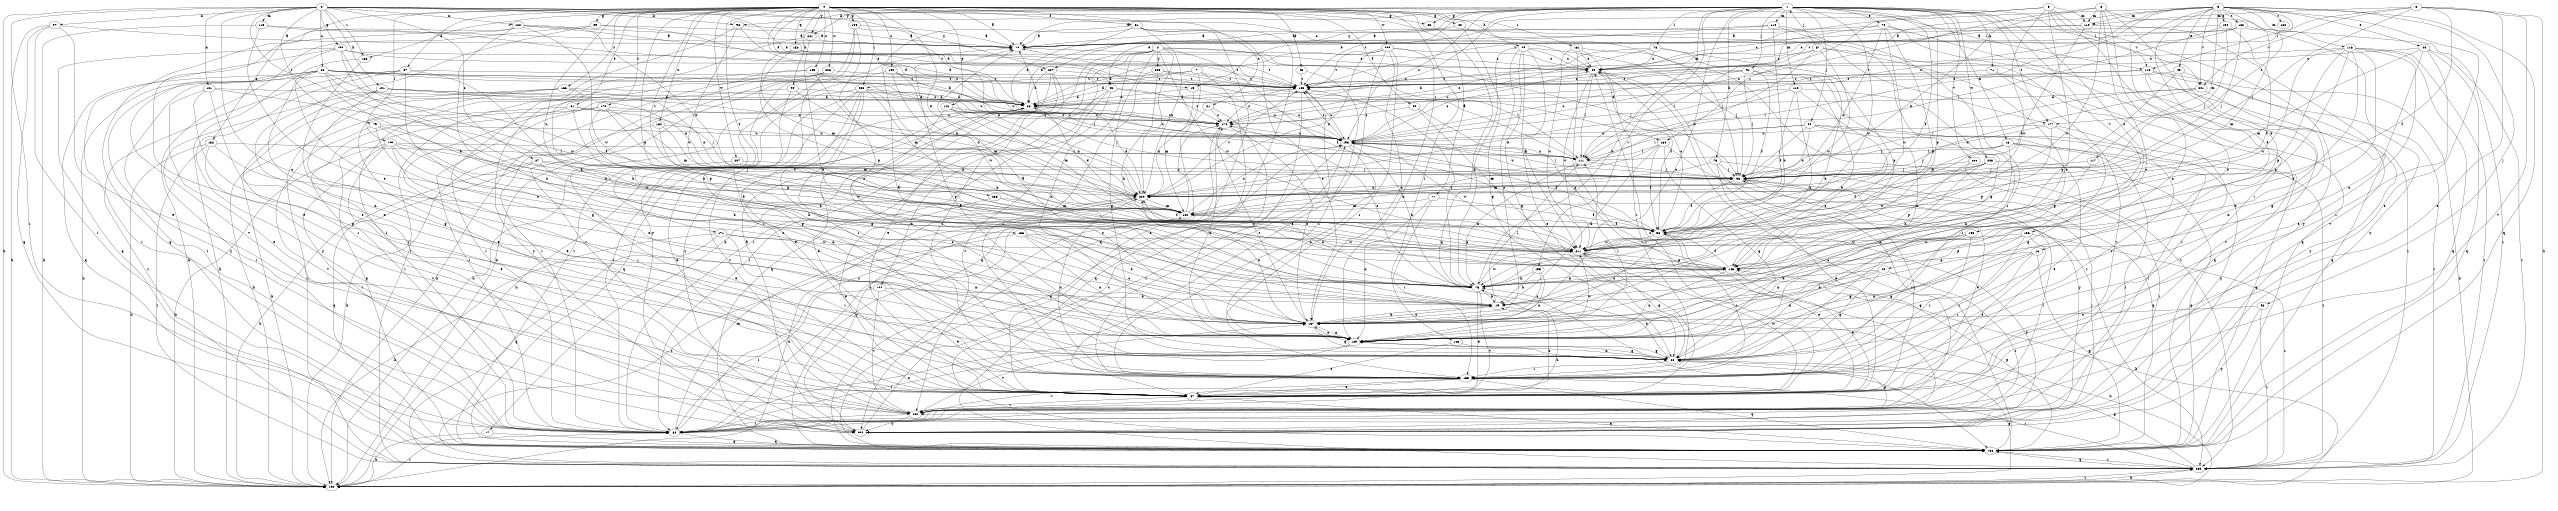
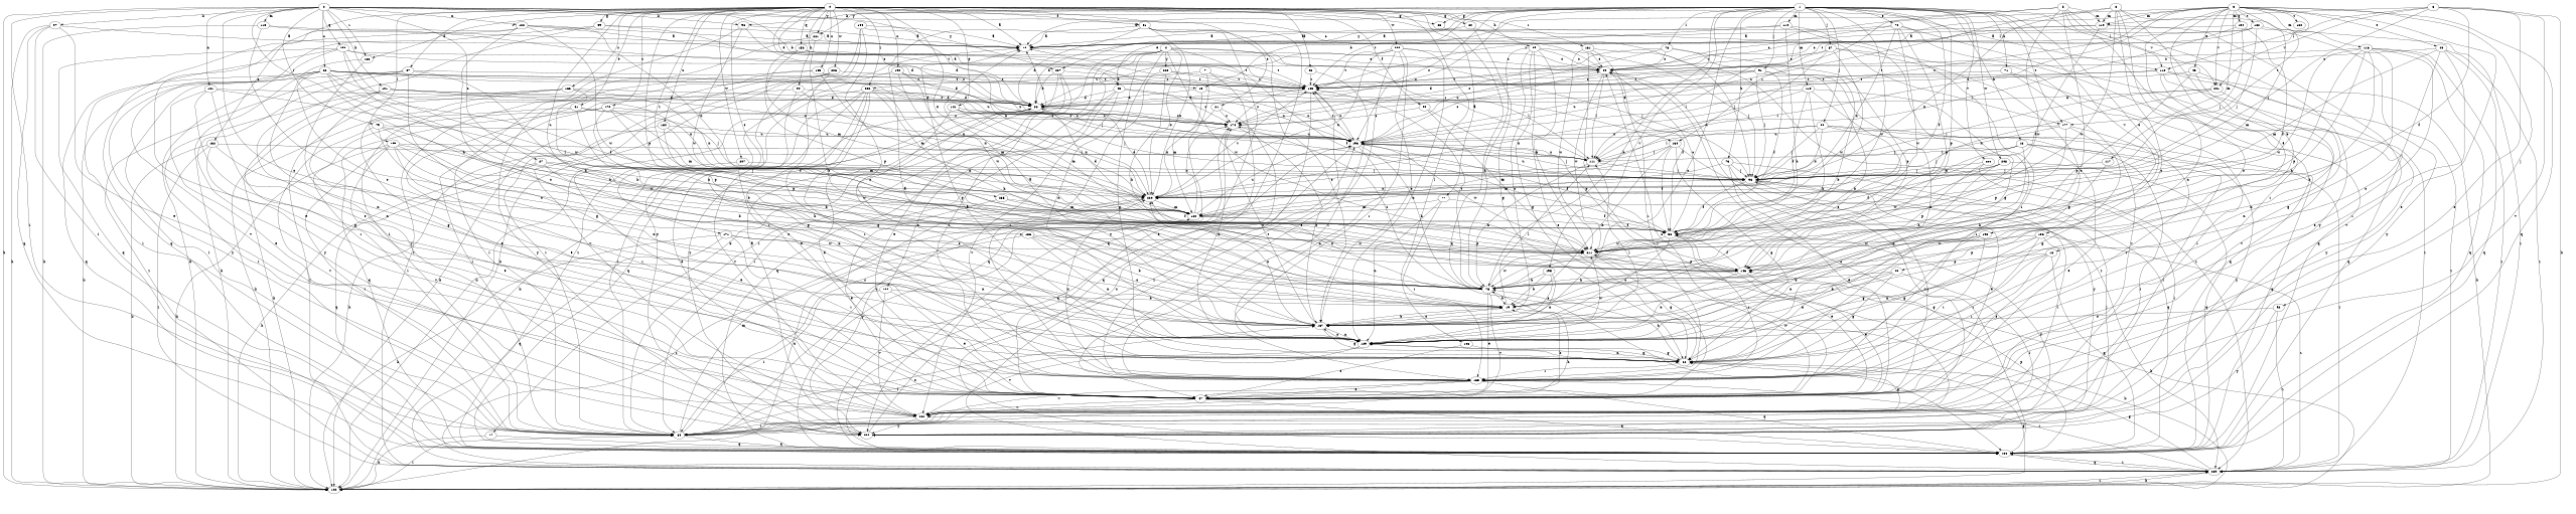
  strict digraph {
    0
    10
    21
    37
    38
    41
    43
    48
    51
    55
    59
    60
    69
    77
    94
    105
    108
    110
    132
    141
    144
    146
    152
    161
    163
    166
    171
    173
    184
    185
    186
    190
    204
    206
    207
    220
    221
    235
    238
    29
    174
    155
    75
    102
    183
    66
    230
    239
    202
    47
    93
    19
    193
    84
    165
    137
    211
    56
    129
    120
    111
    1
    13
    63
    70
    71
    73
    78
    87
    88
    91
    96
    113
    114
    136
    177
    195
    198
    200
    208
    227
    2
    15
    22
    27
    79
    97
    101
    115
    121
    122
    153
    3
    44
    45
    46
    92
    116
    117
    119
    154
    180
    182
    201
    4
    17
    124
    164
    228
    5
    6
    7
    8
    18
    0 -> 10 [label=a]
    0 -> 21 [label=c]
    0 -> 37 [label=d]
    0 -> 38 [label=d]
    0 -> 41 [label=e]
    0 -> 43 [label=e]
    0 -> 48 [label=f]
    0 -> 51 [label=f]
    0 -> 55 [label=f]
    0 -> 59 [label=g]
    0 -> 60 [label=g]
    0 -> 69 [label=h]
    0 -> 77 [label=i]
    0 -> 94 [label=k]
    0 -> 105 [label=l]
    0 -> 108 [label=l]
    0 -> 110 [label=l]
    0 -> 132 [label=o]
    0 -> 141 [label=p]
-   0 -> 144 [label=p]
    0 -> 146 [label=p]
    0 -> 152 [label=q]
    0 -> 161 [label=r]
    0 -> 163 [label=r]
    0 -> 166 [label=s]
    0 -> 171 [label=s]
    0 -> 173 [label=s]
    0 -> 184 [label=u]
    0 -> 185 [label=u]
    0 -> 186 [label=u]
    0 -> 190 [label=u]
    0 -> 204 [label=w]
    0 -> 206 [label=w]
    0 -> 207 [label=w]
    0 -> 220 [label=x]
    0 -> 221 [label=y]
    0 -> 235 [label=z]
    0 -> 238 [label=z]
    10 -> 29 [label=c]
    21 -> 220 [label=x]
    21 -> 174 [label=s]
    21 -> 155 [label=q]
    37 -> 75 [label=h]
    37 -> 102 [label=k]
    37 -> 183 [label=t]
    37 -> 66 [label=g]
    37 -> 230 [label=y]
    37 -> 239 [label=z]
    38 -> 174 [label=s]
    38 -> 202 [label=v]
    41 -> 174 [label=s]
    41 -> 102 [label=k]
    41 -> 47 [label=e]
    41 -> 93 [label=j]
    41 -> 19 [label=b]
    43 -> 38 [label=d]
    43 -> 174 [label=s]
    43 -> 155 [label=q]
    43 -> 202 [label=v]
    43 -> 193 [label=u]
    43 -> 84 [label=i]
    48 -> 183 [label=t]
    48 -> 165 [label=r]
    51 -> 10 [label=a]
    51 -> 38 [label=d]
    51 -> 220 [label=x]
    51 -> 155 [label=q]
    51 -> 230 [label=y]
    51 -> 239 [label=z]
    51 -> 137 [label=o]
    55 -> 146 [label=p]
    55 -> 174 [label=s]
    55 -> 211 [label=w]
    59 -> 10 [label=a]
    59 -> 38 [label=d]
    59 -> 102 [label=k]
    59 -> 47 [label=e]
    60 -> 10 [label=a]
    60 -> 66 [label=g]
    60 -> 93 [label=j]
    69 -> 29 [label=c]
    69 -> 75 [label=h]
    69 -> 66 [label=g]
    69 -> 47 [label=e]
    69 -> 93 [label=j]
    69 -> 137 [label=o]
    69 -> 211 [label=b]
    77 -> 165 [label=r]
    77 -> 56 [label=f]
    77 -> 129 [label=n]
    77 -> 120 [label=m]
    94 -> 38 [label=d]
    94 -> 220 [label=x]
    94 -> 66 [label=g]
    94 -> 84 [label=i]
    105 -> 75 [label=h]
    105 -> 102 [label=k]
    105 -> 47 [label=e]
    105 -> 84 [label=i]
    105 -> 165 [label=r]
    105 -> 211 [label=w]
    105 -> 129 [label=n]
    105 -> 111 [label=l]
    108 -> 66 [label=g]
    108 -> 47 [label=e]
    110 -> 155 [label=q]
    110 -> 102 [label=k]
    110 -> 183 [label=t]
    110 -> 239 [label=z]
    110 -> 202 [label=v]
    110 -> 111 [label=l]
    132 -> 102 [label=k]
    132 -> 239 [label=z]
    132 -> 202 [label=v]
    132 -> 137 [label=o]
    132 -> 111 [label=l]
    141 -> 220 [label=x]
    141 -> 174 [label=s]
    141 -> 93 [label=j]
    141 -> 129 [label=n]
    141 -> 120 [label=m]
    144 -> 10 [label=a]
    144 -> 220 [label=x]
    144 -> 102 [label=k]
    144 -> 230 [label=y]
    144 -> 137 [label=o]
    146 -> 75 [label=h]
    146 -> 47 [label=e]
    146 -> 56 [label=f]
    146 -> 129 [label=n]
    152 -> 146 [label=p]
    152 -> 29 [label=c]
    152 -> 183 [label=t]
    152 -> 120 [label=m]
    161 -> 29 [label=c]
    161 -> 239 [label=z]
    161 -> 84 [label=i]
    161 -> 165 [label=r]
    161 -> 211 [label=w]
    163 -> 102 [label=k]
    163 -> 230 [label=y]
    166 -> 38 [label=d]
    166 -> 102 [label=k]
    166 -> 239 [label=z]
    166 -> 47 [label=e]
    166 -> 19 [label=b]
    166 -> 193 [label=u]
    171 -> 155 [label=q]
    171 -> 102 [label=k]
    171 -> 165 [label=r]
    171 -> 211 [label=w]
    171 -> 129 [label=n]
    173 -> 146 [label=p]
    173 -> 174 [label=s]
    173 -> 155 [label=q]
    173 -> 84 [label=i]
    173 -> 56 [label=f]
    173 -> 120 [label=m]
    184 -> 146 [label=p]
    184 -> 102 [label=k]
    184 -> 193 [label=u]
    184 -> 120 [label=m]
    185 -> 183 [label=t]
    185 -> 230 [label=y]
    185 -> 193 [label=u]
    185 -> 84 [label=i]
    185 -> 120 [label=m]
    186 -> 239 [label=z]
    186 -> 19 [label=b]
    186 -> 137 [label=o]
    186 -> 211 [label=w]
    186 -> 129 [label=n]
    190 -> 220 [label=x]
    190 -> 102 [label=k]
    190 -> 183 [label=t]
    190 -> 93 [label=j]
    190 -> 211 [label=w]
    204 -> 38 [label=d]
    204 -> 220 [label=x]
    204 -> 29 [label=c]
    204 -> 183 [label=t]
    204 -> 47 [label=e]
    204 -> 165 [label=r]
    204 -> 137 [label=o]
    204 -> 129 [label=n]
    206 -> 102 [label=k]
    206 -> 183 [label=t]
    206 -> 202 [label=v]
    206 -> 84 [label=i]
    206 -> 165 [label=r]
    207 -> 47 [label=e]
    207 -> 93 [label=j]
    220 -> 38 [label=d]
    220 -> 183 [label=t]
    220 -> 230 [label=y]
    220 -> 120 [label=m]
    221 -> 239 [label=z]
    221 -> 19 [label=b]
    235 -> 47 [label=e]
    235 -> 56 [label=f]
    235 -> 120 [label=m]
    238 -> 38 [label=d]
    238 -> 155 [label=q]
    238 -> 75 [label=h]
    238 -> 102 [label=k]
    238 -> 66 [label=g]
    238 -> 47 [label=e]
    238 -> 193 [label=u]
    238 -> 84 [label=i]
    238 -> 165 [label=r]
    238 -> 120 [label=m]
    29 -> 183 [label=t]
    29 -> 239 [label=z]
    29 -> 211 [label=w]
    29 -> 56 [label=f]
    29 -> 111 [label=l]
    174 -> 193 [label=u]
    174 -> 137 [label=o]
    174 -> 129 [label=n]
    155 -> 146 [label=p]
    155 -> 29 [label=c]
    155 -> 239 [label=z]
    75 -> 220 [label=x]
    75 -> 174 [label=s]
    75 -> 183 [label=t]
    75 -> 202 [label=v]
    75 -> 47 [label=e]
    75 -> 19 [label=b]
    75 -> 211 [label=w]
    102 -> 220 [label=x]
    102 -> 66 [label=g]
    102 -> 239 [label=z]
    102 -> 84 [label=i]
    183 -> 38 [label=d]
    183 -> 174 [label=s]
    183 -> 239 [label=z]
    183 -> 193 [label=u]
    66 -> 10 [label=a]
    66 -> 75 [label=h]
    66 -> 165 [label=r]
    66 -> 129 [label=n]
    230 -> 10 [label=a]
    230 -> 93 [label=j]
    230 -> 193 [label=u]
    230 -> 56 [label=f]
    239 -> 155 [label=q]
    239 -> 102 [label=k]
    239 -> 66 [label=g]
    239 -> 165 [label=r]
    202 -> 38 [label=d]
    202 -> 66 [label=g]
    202 -> 230 [label=y]
    202 -> 84 [label=i]
    47 -> 38 [label=d]
    47 -> 29 [label=c]
    47 -> 155 [label=q]
    47 -> 202 [label=v]
    47 -> 93 [label=j]
    47 -> 19 [label=b]
    47 -> 211 [label=w]
    93 -> 220 [label=x]
    93 -> 47 [label=e]
    93 -> 193 [label=u]
    93 -> 84 [label=i]
    93 -> 56 [label=f]
    19 -> 10 [label=a]
    19 -> 102 [label=k]
    19 -> 137 [label=o]
    19 -> 111 [label=l]
    193 -> 29 [label=c]
    193 -> 155 [label=q]
    193 -> 75 [label=h]
    193 -> 183 [label=t]
    193 -> 93 [label=j]
    193 -> 211 [label=w]
    193 -> 56 [label=f]
    193 -> 129 [label=n]
    193 -> 111 [label=l]
    84 -> 174 [label=s]
    84 -> 155 [label=q]
    84 -> 75 [label=h]
    84 -> 193 [label=u]
    84 -> 137 [label=o]
    84 -> 120 [label=m]
    165 -> 220 [label=x]
    165 -> 155 [label=q]
    165 -> 183 [label=t]
    165 -> 202 [label=v]
    165 -> 47 [label=e]
    137 -> 10 [label=a]
    137 -> 220 [label=x]
    137 -> 174 [label=s]
    137 -> 66 [label=g]
    137 -> 19 [label=b]
    137 -> 129 [label=n]
    211 -> 146 [label=p]
    211 -> 102 [label=k]
    211 -> 66 [label=g]
    56 -> 29 [label=c]
    56 -> 47 [label=e]
    56 -> 165 [label=r]
    56 -> 137 [label=o]
    56 -> 211 [label=w]
    129 -> 66 [label=g]
    129 -> 202 [label=v]
    129 -> 84 [label=i]
    129 -> 137 [label=o]
    129 -> 211 [label=w]
    129 -> 111 [label=l]
    120 -> 38 [label=d]
    120 -> 146 [label=p]
    120 -> 174 [label=s]
    120 -> 193 [label=u]
    120 -> 56 [label=f]
    111 -> 10 [label=a]
    111 -> 75 [label=h]
    111 -> 93 [label=j]
    111 -> 193 [label=u]
    1 -> 10 [label=a]
    1 -> 43 [label=e]
    1 -> 110 [label=l]
    1 -> 146 [label=p]
    1 -> 221 [label=y]
    1 -> 174 [label=s]
    1 -> 75 [label=h]
    1 -> 193 [label=u]
    1 -> 137 [label=o]
    1 -> 211 [label=w]
    1 -> 56 [label=f]
    1 -> 13 [label=b]
    1 -> 63 [label=g]
    1 -> 70 [label=e]
    1 -> 71 [label=h]
    1 -> 73 [label=h]
    1 -> 78 [label=i]
-   87 -> 1 [label=j]
+   1 -> 87 [label=j]
    1 -> 88 [label=j]
    1 -> 91 [label=j]
    1 -> 96 [label=k]
    1 -> 113 [label=m]
    1 -> 114 [label=m]
    1 -> 136 [label=o]
    1 -> 177 [label=t]
    1 -> 195 [label=v]
    1 -> 198 [label=v]
    1 -> 200 [label=v]
    1 -> 208 [label=w]
    1 -> 227 [label=y]
    13 -> 220 [label=x]
    13 -> 239 [label=z]
    13 -> 47 [label=e]
    13 -> 93 [label=j]
    13 -> 84 [label=i]
    13 -> 129 [label=n]
    13 -> 111 [label=l]
    63 -> 155 [label=q]
    70 -> 10 [label=a]
    70 -> 146 [label=p]
    70 -> 220 [label=x]
    70 -> 29 [label=c]
    70 -> 155 [label=q]
    70 -> 239 [label=z]
    70 -> 211 [label=w]
    71 -> 155 [label=q]
    71 -> 183 [label=t]
    71 -> 202 [label=v]
    73 -> 155 [label=q]
    73 -> 202 [label=v]
    73 -> 47 [label=e]
    73 -> 93 [label=j]
    73 -> 120 [label=m]
    78 -> 146 [label=p]
    78 -> 29 [label=c]
    78 -> 174 [label=s]
    78 -> 19 [label=b]
    78 -> 193 [label=u]
    87 -> 220 [label=x]
    87 -> 29 [label=c]
    87 -> 66 [label=g]
    87 -> 84 [label=i]
    87 -> 211 [label=w]
    87 -> 111 [label=l]
    88 -> 220 [label=x]
    88 -> 155 [label=q]
    88 -> 230 [label=y]
    88 -> 93 [label=j]
    88 -> 193 [label=u]
    88 -> 84 [label=i]
    88 -> 111 [label=l]
    91 -> 38 [label=d]
    91 -> 183 [label=t]
    91 -> 93 [label=j]
    91 -> 19 [label=b]
    91 -> 193 [label=u]
    91 -> 56 [label=f]
    91 -> 129 [label=n]
    96 -> 10 [label=a]
    96 -> 174 [label=s]
    96 -> 84 [label=i]
    96 -> 211 [label=w]
    113 -> 38 [label=d]
    113 -> 220 [label=x]
    113 -> 75 [label=h]
    113 -> 165 [label=r]
    113 -> 137 [label=o]
    113 -> 56 [label=f]
    114 -> 10 [label=a]
    114 -> 38 [label=d]
    114 -> 75 [label=h]
    114 -> 66 [label=g]
    114 -> 165 [label=r]
    136 -> 146 [label=p]
    136 -> 66 [label=g]
    136 -> 239 [label=z]
    136 -> 47 [label=e]
    136 -> 165 [label=r]
    136 -> 211 [label=w]
    177 -> 146 [label=p]
    177 -> 66 [label=g]
    177 -> 93 [label=j]
    177 -> 193 [label=u]
    177 -> 165 [label=r]
    195 -> 75 [label=h]
    195 -> 19 [label=b]
    195 -> 137 [label=o]
    195 -> 129 [label=n]
    198 -> 66 [label=g]
    198 -> 165 [label=r]
    198 -> 211 [label=w]
    198 -> 129 [label=n]
    200 -> 146 [label=p]
    200 -> 93 [label=j]
    200 -> 84 [label=i]
    208 -> 155 [label=q]
    208 -> 75 [label=h]
    208 -> 93 [label=j]
    208 -> 211 [label=w]
    208 -> 56 [label=f]
    227 -> 38 [label=d]
    227 -> 183 [label=t]
    227 -> 230 [label=y]
    227 -> 47 [label=e]
    227 -> 165 [label=r]
    2 -> 163 [label=r]
    2 -> 29 [label=c]
    2 -> 75 [label=h]
    2 -> 102 [label=k]
    2 -> 84 [label=i]
    2 -> 137 [label=o]
    2 -> 63 [label=g]
    2 -> 96 [label=k]
    2 -> 177 [label=t]
    2 -> 227 [label=y]
    2 -> 15 [label=b]
    2 -> 22 [label=c]
    2 -> 27 [label=c]
    2 -> 79 [label=i]
    2 -> 97 [label=k]
    2 -> 101 [label=k]
    2 -> 115 [label=m]
    2 -> 121 [label=n]
    2 -> 122 [label=n]
    2 -> 153 [label=q]
    15 -> 38 [label=d]
    15 -> 193 [label=u]
    15 -> 120 [label=m]
    22 -> 38 [label=d]
    22 -> 220 [label=x]
    22 -> 174 [label=s]
    22 -> 155 [label=q]
    22 -> 75 [label=h]
    22 -> 183 [label=t]
    22 -> 230 [label=y]
    22 -> 193 [label=u]
    22 -> 84 [label=i]
    22 -> 137 [label=o]
    22 -> 56 [label=f]
    22 -> 129 [label=n]
    27 -> 220 [label=x]
    27 -> 155 [label=q]
    27 -> 102 [label=k]
    27 -> 93 [label=j]
    27 -> 137 [label=o]
    79 -> 202 [label=v]
    79 -> 19 [label=b]
    79 -> 193 [label=u]
    79 -> 211 [label=w]
    79 -> 129 [label=n]
    97 -> 10 [label=a]
    97 -> 155 [label=q]
    97 -> 102 [label=k]
    97 -> 47 [label=e]
    97 -> 84 [label=i]
    101 -> 38 [label=d]
    101 -> 220 [label=x]
    101 -> 66 [label=g]
    101 -> 193 [label=u]
    101 -> 84 [label=i]
    101 -> 165 [label=r]
    115 -> 10 [label=a]
    115 -> 38 [label=d]
    115 -> 102 [label=k]
    115 -> 137 [label=o]
    121 -> 38 [label=d]
    121 -> 146 [label=p]
    121 -> 66 [label=g]
    121 -> 47 [label=e]
    121 -> 129 [label=n]
    122 -> 10 [label=a]
    122 -> 220 [label=x]
    122 -> 155 [label=q]
    122 -> 183 [label=t]
    122 -> 47 [label=e]
    122 -> 137 [label=o]
    122 -> 211 [label=w]
    153 -> 29 [label=c]
    153 -> 155 [label=q]
    153 -> 75 [label=h]
    153 -> 183 [label=t]
    153 -> 202 [label=v]
    153 -> 84 [label=i]
    153 -> 211 [label=w]
    3 -> 110 [label=l]
    3 -> 174 [label=s]
    3 -> 155 [label=q]
    3 -> 183 [label=t]
    3 -> 47 [label=e]
    3 -> 193 [label=u]
    3 -> 137 [label=o]
    3 -> 177 [label=t]
    3 -> 15 [label=b]
    3 -> 44 [label=e]
    3 -> 45 [label=e]
    3 -> 46 [label=e]
    3 -> 92 [label=j]
    3 -> 116 [label=m]
    3 -> 117 [label=m]
    3 -> 119 [label=m]
    3 -> 154 [label=q]
    3 -> 180 [label=t]
    3 -> 182 [label=t]
    3 -> 201 [label=v]
    44 -> 29 [label=c]
    44 -> 155 [label=q]
    44 -> 239 [label=z]
    44 -> 165 [label=r]
    44 -> 137 [label=o]
    44 -> 120 [label=m]
    45 -> 146 [label=p]
    45 -> 183 [label=t]
    45 -> 230 [label=y]
    45 -> 129 [label=n]
    46 -> 75 [label=h]
    46 -> 66 [label=g]
    46 -> 19 [label=b]
    46 -> 84 [label=i]
    46 -> 129 [label=n]
    92 -> 230 [label=y]
    92 -> 239 [label=z]
    92 -> 137 [label=o]
    116 -> 146 [label=p]
    116 -> 29 [label=c]
    116 -> 155 [label=q]
    116 -> 75 [label=h]
    116 -> 66 [label=g]
    116 -> 239 [label=z]
    116 -> 47 [label=e]
    116 -> 19 [label=b]
    116 -> 211 [label=w]
    117 -> 75 [label=h]
    117 -> 93 [label=j]
    119 -> 10 [label=a]
    119 -> 174 [label=s]
    119 -> 202 [label=v]
    119 -> 56 [label=f]
    154 -> 10 [label=a]
    154 -> 93 [label=j]
    154 -> 56 [label=f]
    154 -> 111 [label=l]
    182 -> 10 [label=a]
    182 -> 29 [label=c]
-   182 -> 183 [label=m]
+   182 -> 183 [label=t]
    182 -> 230 [label=y]
    182 -> 93 [label=j]
    182 -> 120 [label=m]
    201 -> 38 [label=d]
    201 -> 220 [label=x]
    201 -> 93 [label=j]
    201 -> 129 [label=n]
    4 -> 220 [label=x]
    4 -> 66 [label=g]
    4 -> 93 [label=j]
    4 -> 84 [label=i]
    4 -> 211 [label=w]
    4 -> 56 [label=f]
    4 -> 129 [label=n]
    4 -> 17 [label=b]
    4 -> 124 [label=n]
    4 -> 164 [label=r]
    4 -> 228 [label=y]
    17 -> 155 [label=q]
    17 -> 102 [label=k]
    124 -> 202 [label=v]
    124 -> 47 [label=e]
    124 -> 19 [label=b]
    124 -> 84 [label=i]
    164 -> 66 [label=g]
    164 -> 230 [label=y]
    164 -> 19 [label=b]
    164 -> 56 [label=f]
    164 -> 120 [label=m]
    164 -> 111 [label=l]
    228 -> 75 [label=h]
    228 -> 183 [label=t]
    228 -> 165 [label=r]
    228 -> 111 [label=l]
    5 -> 183 [label=t]
    5 -> 230 [label=y]
    5 -> 165 [label=r]
    5 -> 137 [label=o]
    5 -> 211 [label=w]
    5 -> 119 [label=m]
    5 -> 201 [label=v]
    5 -> 164 [label=r]
    6 -> 102 [label=k]
    6 -> 183 [label=t]
    6 -> 202 [label=v]
    6 -> 47 [label=e]
    6 -> 93 [label=j]
    6 -> 56 [label=f]
    6 -> 119 [label=m]
    6 -> 201 [label=v]
-   7 -> 38 [label=d]
    7 -> 238 [label=z]
    7 -> 155 [label=q]
    7 -> 183 [label=t]
    7 -> 47 [label=e]
    8 -> 220 [label=x]
    8 -> 239 [label=z]
    8 -> 193 [label=u]
    8 -> 137 [label=o]
    8 -> 211 [label=w]
    8 -> 129 [label=n]
    8 -> 119 [label=m]
    8 -> 18 [label=b]
    18 -> 146 [label=p]
    18 -> 155 [label=q]
    18 -> 66 [label=g]
    18 -> 165 [label=r]
    18 -> 129 [label=n]
  }
